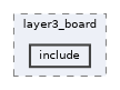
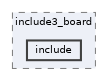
  digraph {
    compound=true
    n1 [color=grey25 fillcolor="#edf0f7" fontname=Helvetica fontsize=10 height=0.2 label=include shape=box style="filled,bold" width=0.4]
    subgraph cluster_1 {
      bgcolor="#edf0f7"
      fontname=Helvetica
      fontsize=10
-     label=layer3_board
+     label=include3_board
      pencolor=grey50
      style="filled,dashed"
      n1
    }
  }
